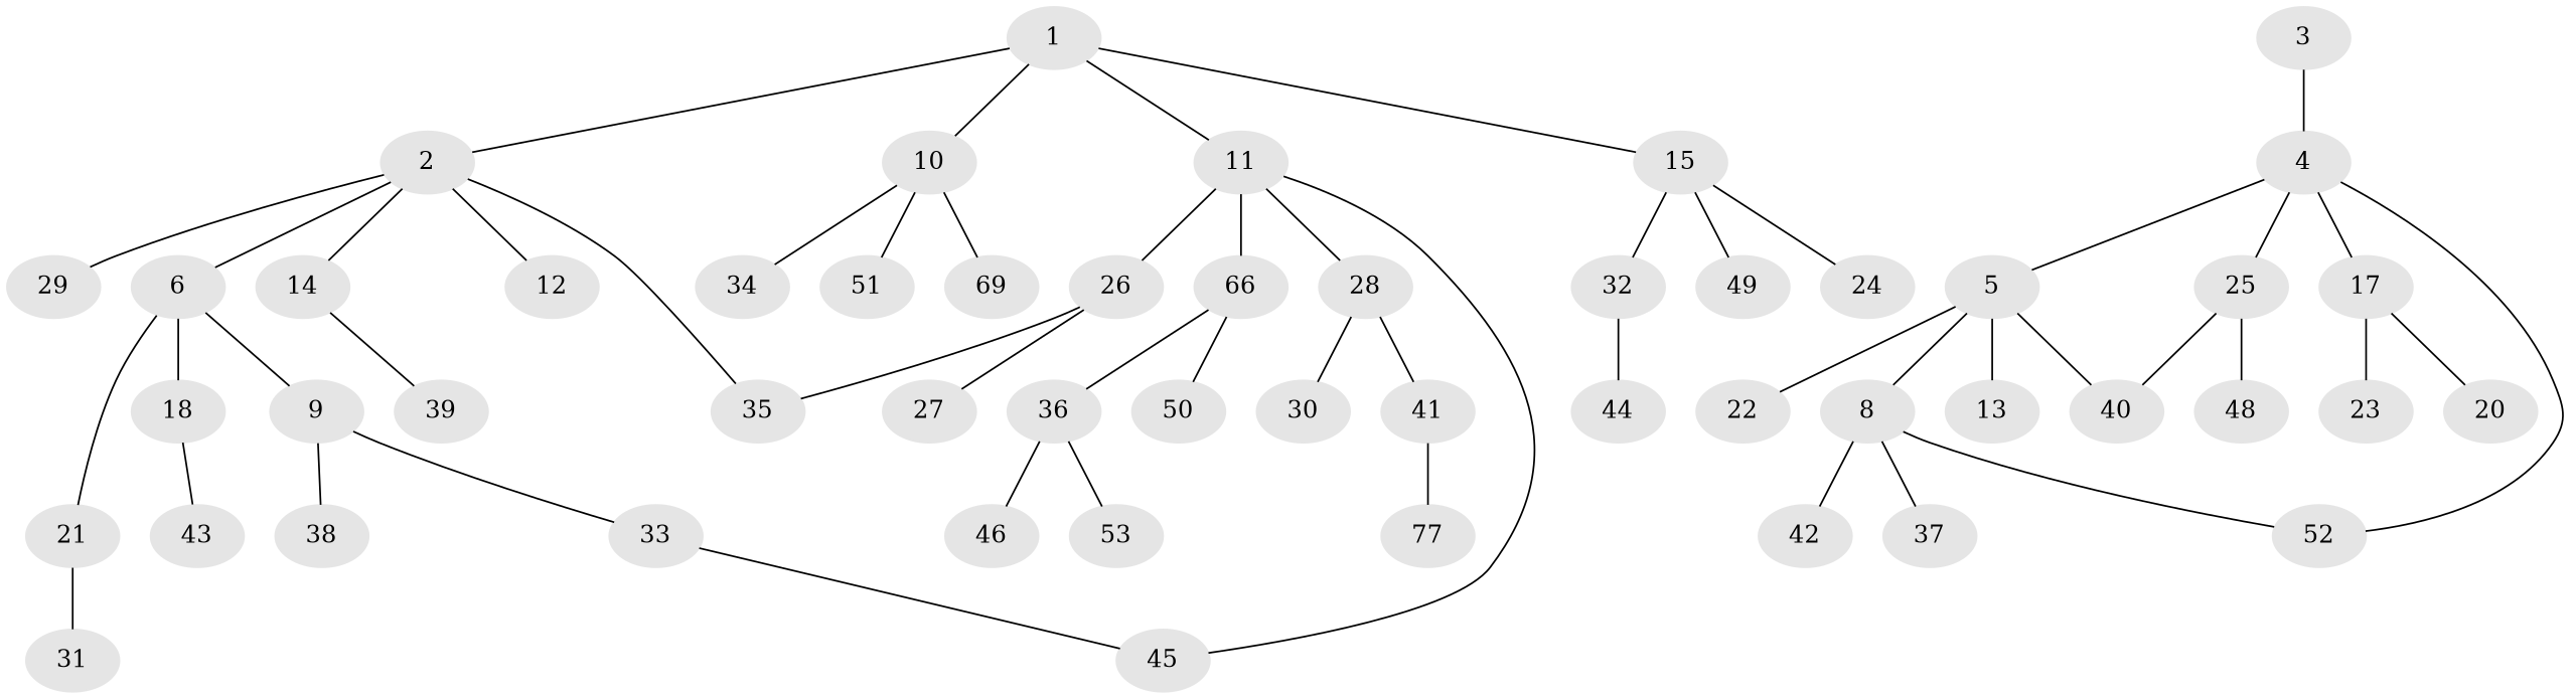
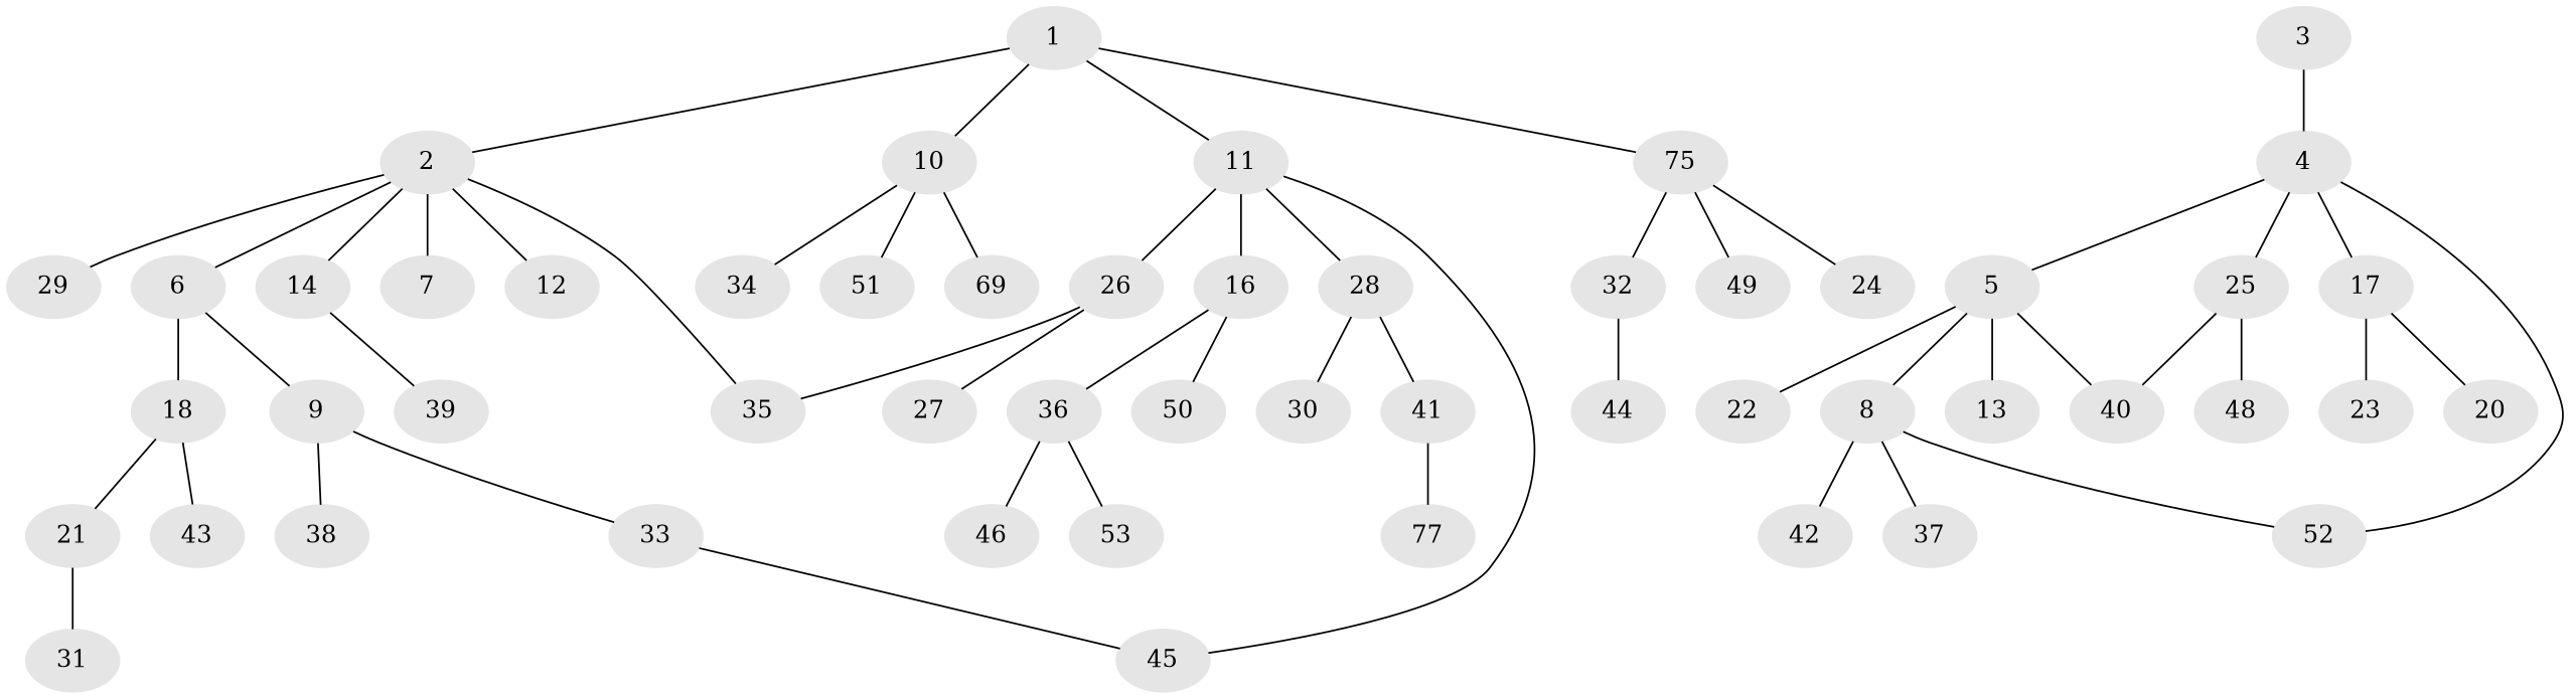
  graph {
    node [color=gray90 style=filled]
    1
    2
    10
    11
-   15
+   15 [label=75]
    6
+   7
    12
    14
    29
    35
    n12 [label=69]
    34
    51
-   16 [label=66]
+   16
    26
    28
    45
    24
    32
    49
    3
    4
    9
    18
    39
    5
    17
    25
    52
    8
    13
    22
    40
    20
    23
    48
    37
    42
    33
    38
    21
    43
    36
    50
    27
    30
    41
    44
    46
    53
    31
    n53 [label=77]
    1 -- 2
    1 -- 10
    1 -- 11
    1 -- 15
    2 -- 6
+   2 -- 7
    2 -- 12
    2 -- 14
    2 -- 29
    2 -- 35
    10 -- n12
    10 -- 34
    10 -- 51
    11 -- 16
    11 -- 26
    11 -- 28
    11 -- 45
    15 -- 24
    15 -- 32
    15 -- 49
    6 -- 9
    6 -- 18
    14 -- 39
    16 -- 36
    16 -- 50
    26 -- 35
    26 -- 27
    28 -- 30
    28 -- 41
    32 -- 44
    3 -- 4
    4 -- 5
    4 -- 17
    4 -- 25
    4 -- 52
    9 -- 33
    9 -- 38
-   6 -- 21
+   18 -- 21
    18 -- 43
    5 -- 8
    5 -- 13
    5 -- 22
    5 -- 40
    17 -- 20
    17 -- 23
    25 -- 40
    25 -- 48
    8 -- 52
    8 -- 37
    8 -- 42
    33 -- 45
    21 -- 31
    36 -- 46
    36 -- 53
    41 -- n53
  }
